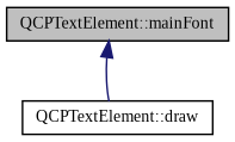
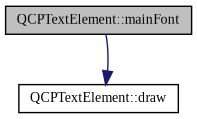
  digraph {
    rankdir=TB
    fontname="Liberation Serif"
    node [color=black fontname="Liberation Serif" fontsize=10 shape=record style=filled]
    n1 [fillcolor=grey75 fontcolor=black height=0.2 label="QCPTextElement::mainFont" width=0.4]
    n2 [fillcolor=white height=0.2 label="QCPTextElement::draw" width=0.4]
-   n1 -> n2 [color=midnightblue dir=back fontname="Liberation Serif" fontsize=10 labelfontname=Helvetica labelfontsize=10 style=solid]
+   n2 -> n1 [color=midnightblue dir=back fontname="Liberation Serif" fontsize=10 labelfontname=Helvetica labelfontsize=10 style=solid]
  }
